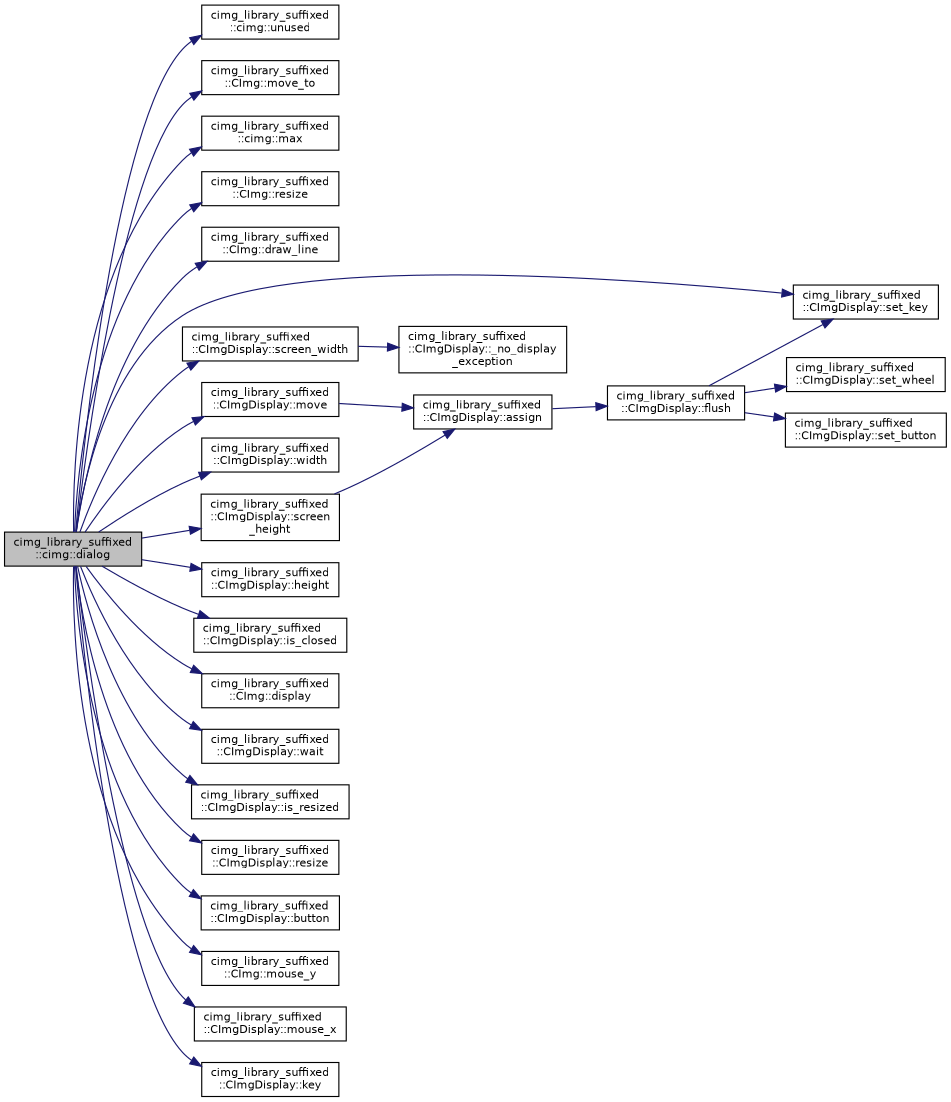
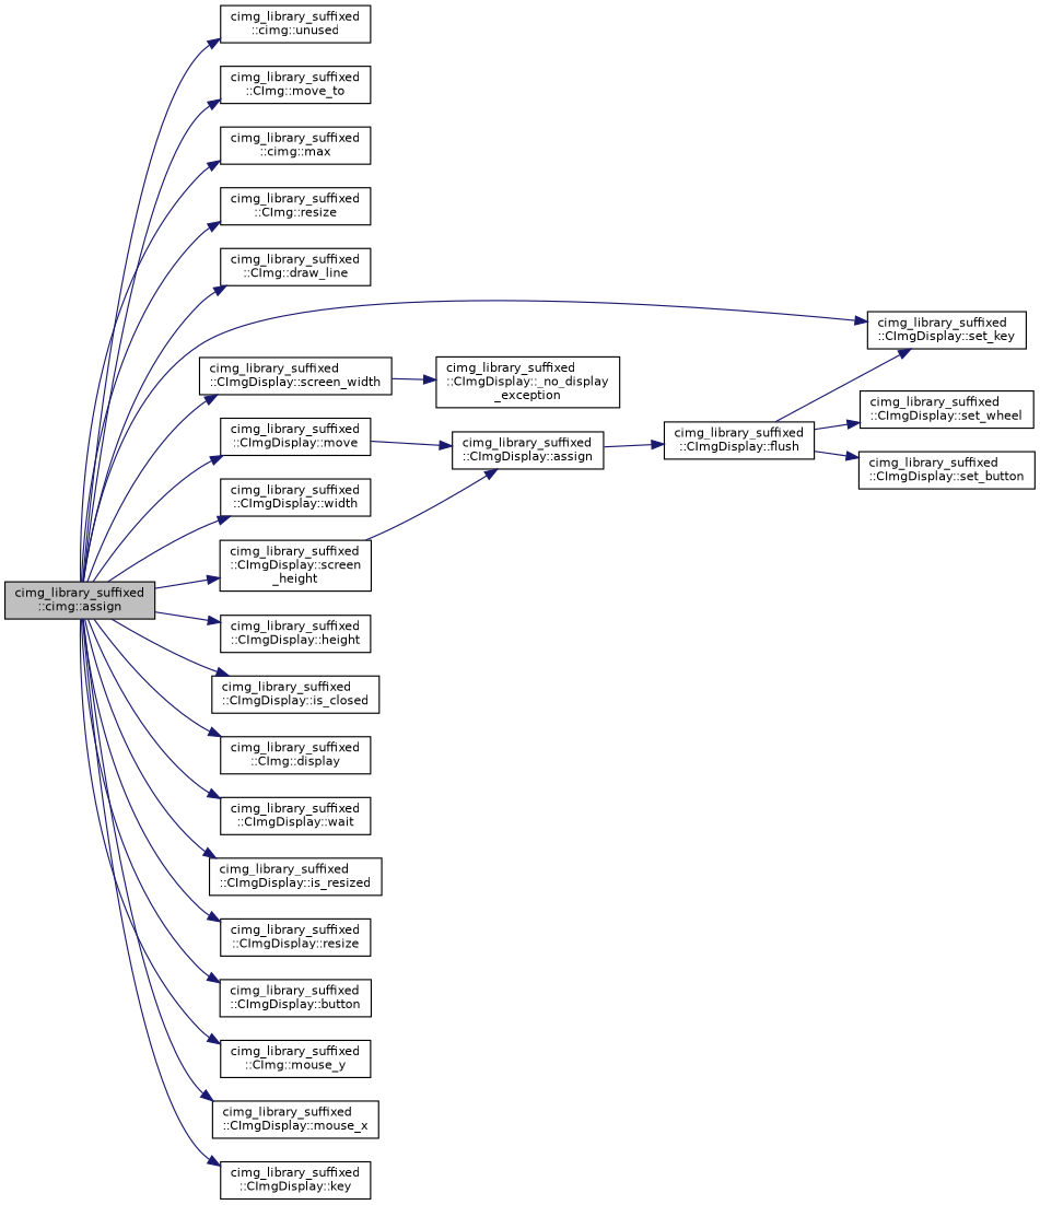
  digraph {
    rankdir=LR
    node [color=black fillcolor=white fontname=Helvetica fontsize=10 shape=record style=filled]
    edge [color=midnightblue fontname=Helvetica fontsize=10 labelfontname=Helvetica labelfontsize=10 style=solid]
-   n1 [fillcolor=grey75 fontcolor=black height=0.2 label="cimg_library_suffixed\l::cimg::dialog" width=0.4]
+   n1 [fillcolor=grey75 fontcolor=black height=0.2 label="cimg_library_suffixed\l::cimg::assign" width=0.4]
    n2 [height=0.2 label="cimg_library_suffixed\l::cimg::unused" width=0.4]
    n3 [height=0.2 label="cimg_library_suffixed\l::CImg::move_to" width=0.4]
    n4 [height=0.2 label="cimg_library_suffixed\l::cimg::max" width=0.4]
    n5 [height=0.2 label="cimg_library_suffixed\l::CImg::resize" width=0.4]
    n6 [height=0.2 label="cimg_library_suffixed\l::CImg::draw_line" width=0.4]
    n7 [height=0.2 label="cimg_library_suffixed\l::CImgDisplay::move" width=0.4]
    n8 [height=0.2 label="cimg_library_suffixed\l::CImgDisplay::set_key" width=0.4]
    n9 [height=0.2 label="cimg_library_suffixed\l::CImgDisplay::screen_width" width=0.4]
    n10 [height=0.2 label="cimg_library_suffixed\l::CImgDisplay::width" width=0.4]
    n11 [height=0.2 label="cimg_library_suffixed\l::CImgDisplay::screen\l_height" width=0.4]
    n12 [height=0.2 label="cimg_library_suffixed\l::CImgDisplay::height" width=0.4]
    n13 [height=0.2 label="cimg_library_suffixed\l::CImgDisplay::is_closed" width=0.4]
    n14 [height=0.2 label="cimg_library_suffixed\l::CImg::display" width=0.4]
    n15 [height=0.2 label="cimg_library_suffixed\l::CImgDisplay::wait" width=0.4]
    n16 [height=0.2 label="cimg_library_suffixed\l::CImgDisplay::is_resized" width=0.4]
    n17 [height=0.2 label="cimg_library_suffixed\l::CImgDisplay::resize" width=0.4]
    n18 [height=0.2 label="cimg_library_suffixed\l::CImgDisplay::button" width=0.4]
    n19 [height=0.2 label="cimg_library_suffixed\l::CImg::mouse_y" width=0.4]
    n20 [height=0.2 label="cimg_library_suffixed\l::CImgDisplay::mouse_x" width=0.4]
    n21 [height=0.2 label="cimg_library_suffixed\l::CImgDisplay::key" width=0.4]
    n22 [height=0.2 label="cimg_library_suffixed\l::CImgDisplay::assign" width=0.4]
    n23 [height=0.2 label="cimg_library_suffixed\l::CImgDisplay::_no_display\l_exception" width=0.4]
    n24 [height=0.2 label="cimg_library_suffixed\l::CImgDisplay::flush" width=0.4]
    n25 [height=0.2 label="cimg_library_suffixed\l::CImgDisplay::set_button" width=0.4]
    n26 [height=0.2 label="cimg_library_suffixed\l::CImgDisplay::set_wheel" width=0.4]
    n1 -> n2
    n1 -> n3
    n1 -> n4
    n1 -> n5
    n1 -> n6
    n1 -> n7
    n1 -> n8
    n1 -> n9
    n1 -> n10
    n1 -> n11
    n1 -> n12
    n1 -> n13
    n1 -> n14
    n1 -> n15
    n1 -> n16
    n1 -> n17
    n1 -> n18
    n1 -> n19
    n1 -> n20
    n1 -> n21
    n7 -> n22
    n9 -> n23
    n11 -> n22
    n22 -> n24
    n24 -> n8
    n24 -> n25
    n24 -> n26
  }
